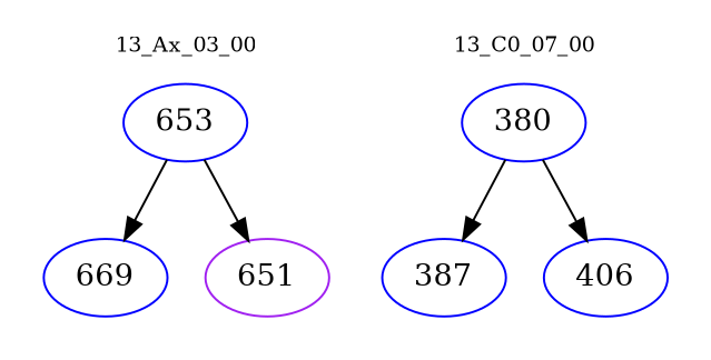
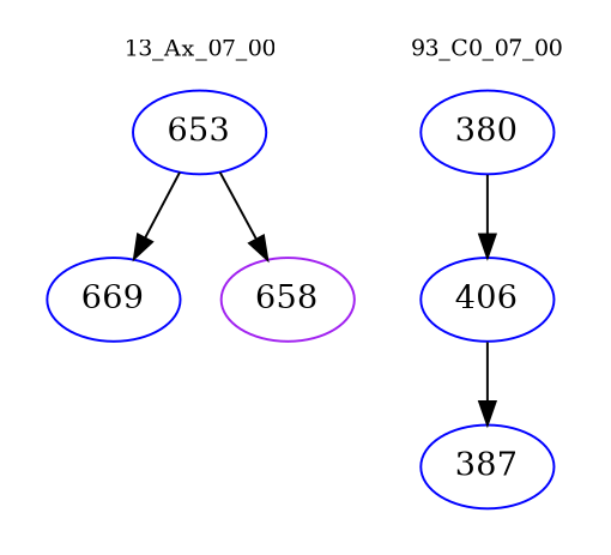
  digraph {
    node [color=blue]
    edge [color=black]
    n1 [label=653]
    n2 [label=669]
-   n3 [color=purple label=651]
+   n3 [color=purple label=658]
    n4 [label=380]
    n5 [label=387]
    n6 [label=406]
    subgraph cluster_1 {
      color=white
      fontsize=10
-     label="13_Ax_03_00"
+     label="13_Ax_07_00"
      n1
      n2
      n3
    }
    subgraph cluster_2 {
      color=white
      fontsize=10
-     label="13_C0_07_00"
+     label="93_C0_07_00"
      n4
      n5
      n6
    }
    n1 -> n2
    n1 -> n3
-   n4 -> n5
+   n6 -> n5
    n4 -> n6
  }
